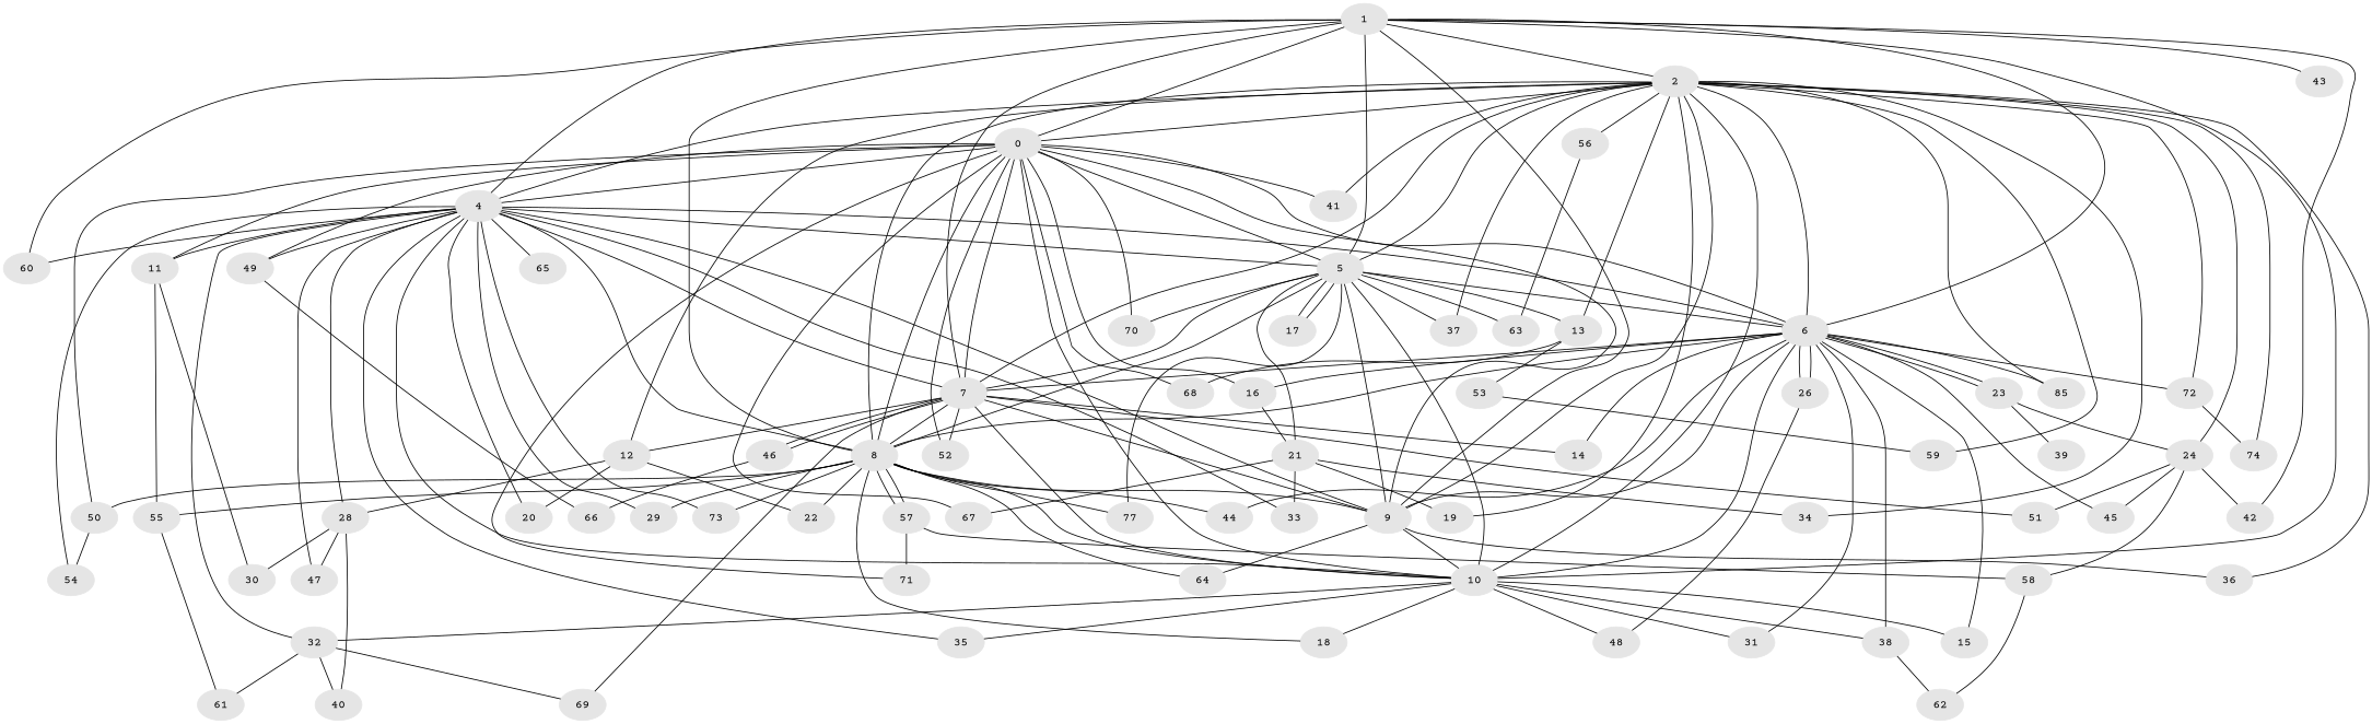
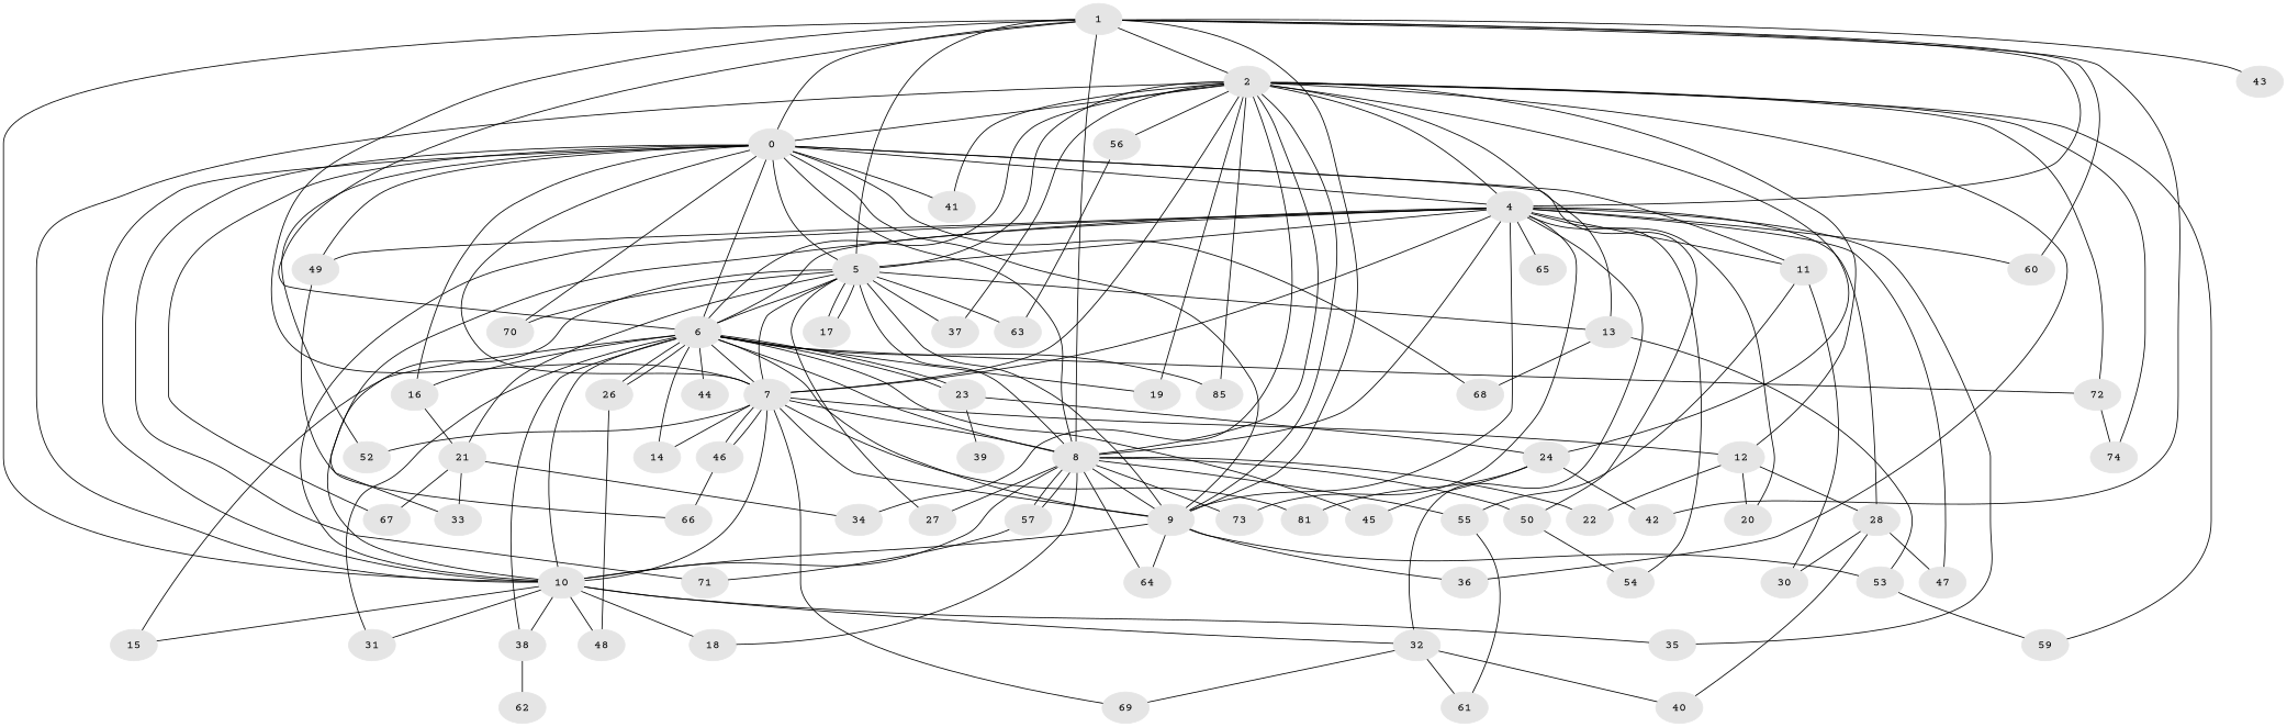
  graph {
    fontname="Courier Prime"
    node [color=gray90 fontname="Courier Prime" style=filled]
    edge [fontname="Courier Prime"]
    1
    2
    n3 [label=0]
    4
    5
    6
    7
    8
    9
    10
    42
    43
    60
    12
    13
    19
    24
    n18 [label=85]
    34
    36
    37
    41
    56
    59
    72
    74
    11
    16
    49
    50
    52
    67
    68
    70
    71
    20
    28
-   29
    32
    33
    35
    47
    54
    65
    73
    17
    21
-   27 [label=77]
+   27
    63
    14
    15
    23
    26
    31
    38
    44
    45
    46
-   51
+   51 [label=81]
    69
    18
    22
    55
    57
    64
    53
    48
-   58
    30
    66
    40
    61
    39
    62
    1 -- 2
    1 -- n3
    1 -- 4
    1 -- 5
    1 -- 6
    1 -- 7
    1 -- 8
    1 -- 9
    1 -- 10
    1 -- 42
    1 -- 43
    1 -- 60
    2 -- n3
    2 -- 4
    2 -- 5
    2 -- 6
    2 -- 7
    2 -- 8
    2 -- 9
    2 -- 10
    2 -- 12
    2 -- 13
    2 -- 19
    2 -- 24
    2 -- n18
    2 -- 34
    2 -- 36
    2 -- 37
    2 -- 41
    2 -- 56
    2 -- 59
    2 -- 72
    2 -- 74
    n3 -- 4
    n3 -- 5
    n3 -- 6
    n3 -- 7
    n3 -- 8
    n3 -- 9
    n3 -- 10
    n3 -- 41
    n3 -- 11
    n3 -- 16
    n3 -- 49
    n3 -- 50
    n3 -- 52
    n3 -- 67
    n3 -- 68
    n3 -- 70
    n3 -- 71
    4 -- 5
    4 -- 6
    4 -- 7
    4 -- 8
    4 -- 9
    4 -- 10
    4 -- 60
    4 -- 11
    4 -- 49
    4 -- 20
    4 -- 28
-   4 -- 29
    4 -- 32
    4 -- 33
    4 -- 35
    4 -- 47
    4 -- 54
    4 -- 65
    4 -- 73
    5 -- 6
    5 -- 7
    5 -- 8
    5 -- 9
    5 -- 10
    5 -- 13
    5 -- 37
    5 -- 70
    5 -- 17
    5 -- 17
    5 -- 21
    5 -- 27
    5 -- 63
    6 -- 7
    6 -- 8
    6 -- 9
    6 -- 10
-   21 -- 19
+   6 -- 19
    6 -- n18
    6 -- 72
    6 -- 16
    6 -- 14
    6 -- 15
    6 -- 23
    6 -- 23
    6 -- 26
    6 -- 26
    6 -- 31
    6 -- 38
    6 -- 44
    6 -- 45
    7 -- 8
    7 -- 9
    7 -- 10
    7 -- 12
    7 -- 52
    7 -- 14
    7 -- 46
    7 -- 46
    7 -- 51
    7 -- 69
    8 -- 9
    8 -- 10
    8 -- 50
-   8 -- 29
    8 -- 73
    8 -- 27
-   8 -- 44
    8 -- 18
    8 -- 22
    8 -- 55
    8 -- 57
    8 -- 57
    8 -- 64
    9 -- 10
    9 -- 36
    9 -- 64
+   9 -- 53
    10 -- 32
    10 -- 35
    10 -- 15
    10 -- 31
    10 -- 38
    10 -- 18
    10 -- 48
    12 -- 20
    12 -- 28
    12 -- 22
    13 -- 68
    13 -- 53
    24 -- 42
    24 -- 45
    24 -- 51
-   24 -- 58
    56 -- 63
    72 -- 74
    11 -- 55
    11 -- 30
    16 -- 21
    49 -- 66
    50 -- 54
    28 -- 47
    28 -- 30
    28 -- 40
    32 -- 69
    32 -- 40
    32 -- 61
    21 -- 34
    21 -- 67
    21 -- 33
    23 -- 24
    23 -- 39
    26 -- 48
    38 -- 62
    46 -- 66
    55 -- 61
    57 -- 71
-   57 -- 58
    53 -- 59
-   58 -- 62
  }
